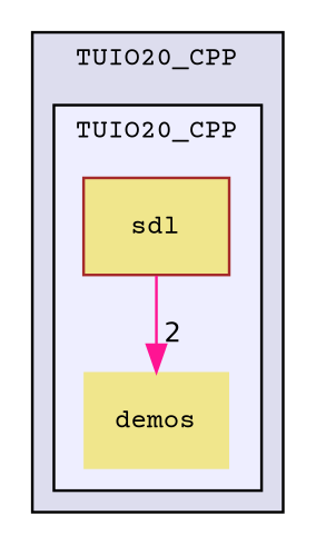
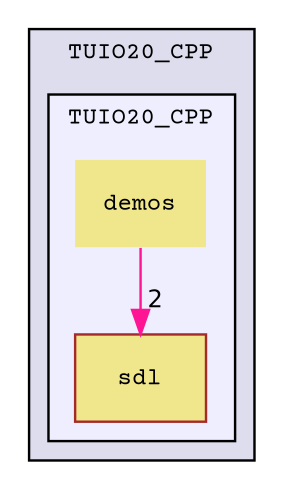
  digraph {
    compound=true
    fontname="Courier Prime"
    node [fontname="Courier Prime" fontsize=10 style=filled fillcolor=khaki]
    n1 [label=demos shape=plaintext color=blue]
    n2 [color=brown label=sdl shape=box]
    subgraph cluster_1 {
      bgcolor="#ddddee"
      fontsize=10
      label=TUIO20_CPP
      pencolor=black
      subgraph cluster_2 {
        bgcolor="#eeeeff"
        fontsize=10
        pencolor=black
        n1
        n2
      }
    }
-   n2 -> n1 [headlabel=2 labeldistance=1.5 labelfontname=Helvetica labelfontsize=10 color=deeppink fontname="Courier Prime"]
+   n1 -> n2 [headlabel=2 labeldistance=1.5 labelfontname=Helvetica labelfontsize=10 color=deeppink fontname="Courier Prime"]
  }
